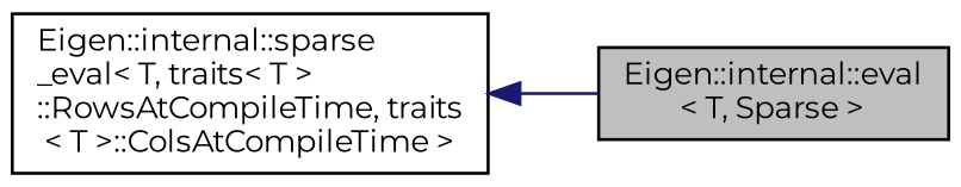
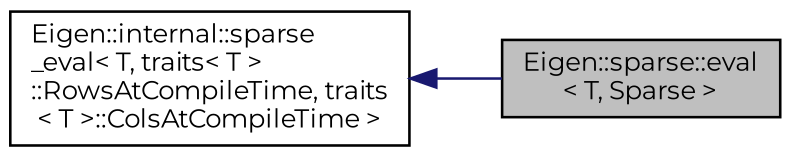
  digraph {
    rankdir=LR
    fontname=Montserrat
    node [color=black fontname=Montserrat fontsize=10 shape=record style=filled]
-   n1 [fillcolor=grey75 fontcolor=black height=0.2 label="Eigen::internal::eval\l\< T, Sparse \>" width=0.4]
+   n1 [fillcolor=grey75 fontcolor=black height=0.2 label="Eigen::sparse::eval\l\< T, Sparse \>" width=0.4]
    n2 [fillcolor=white height=0.2 label="Eigen::internal::sparse\l_eval\< T, traits\< T \>\l::RowsAtCompileTime, traits\l\< T \>::ColsAtCompileTime \>" width=0.4]
    n2 -> n1 [color=midnightblue dir=back fontname=Montserrat fontsize=10 labelfontname=Helvetica labelfontsize=10 style=solid]
  }
